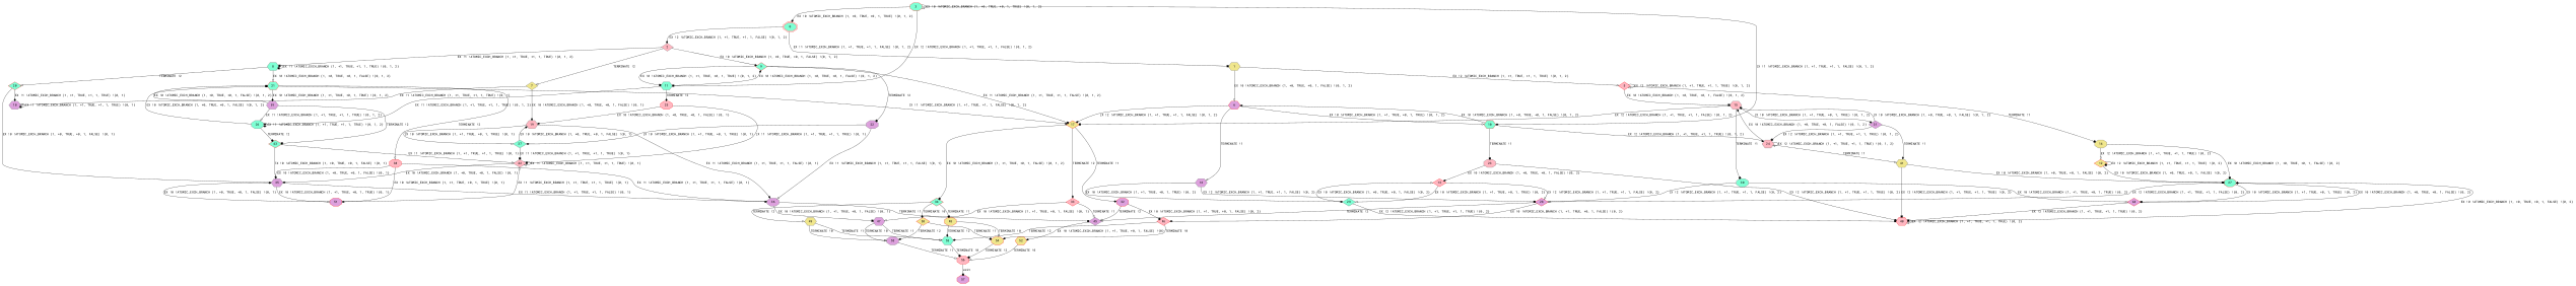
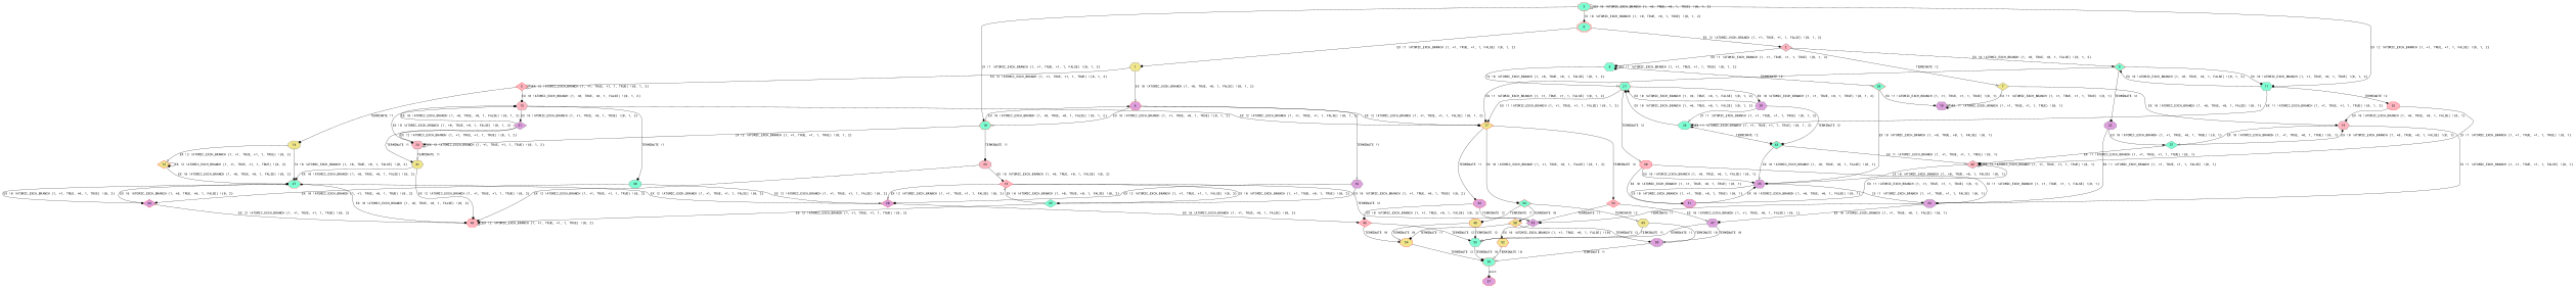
  digraph {
    fontname="Roboto Mono"
    node [color=red fillcolor=aquamarine fontname="Roboto Mono" shape=diamond style=filled]
    edge [arrowhead=onormal fontname="Roboto Mono"]
    0 [peripheries=2 shape=octagon]
    1 [color=gray40 fillcolor=khaki shape=hexagon]
    2 [color=gray40 fillcolor=lightpink]
    5 [fillcolor=lightpink]
    6 [fillcolor=plum shape=hexagon]
    7 [color=gray40 fillcolor=khaki]
    8 [color=gray40 shape=hexagon]
    9
    3 [shape=octagon]
    10 [shape=hexagon]
    11 [color=gray40 shape=hexagon]
    14 [color=gray40 fillcolor=khaki shape=octagon]
    15 [color=gray40 fillcolor=lightpink shape=hexagon]
    16 [color=gray40 fillcolor=plum shape=hexagon]
    17 [fillcolor=khaki]
    18 [color=gray40 fillcolor=plum shape=hexagon]
    19 [color=gray40 fillcolor=lightpink shape=hexagon]
    20
    21 [shape=hexagon]
    22 [color=gray40 fillcolor=plum shape=octagon]
    23 [color=gray40 fillcolor=lightpink shape=octagon]
    24 [color=gray40 fillcolor=lightpink shape=hexagon]
    25 [fillcolor=lightpink shape=octagon]
    26 [color=gray40 shape=octagon]
    12 [fillcolor=khaki]
    27 [shape=octagon]
    13 [fillcolor=lightpink]
    28 [fillcolor=plum]
    29 [color=gray40]
    30 [color=gray40 shape=octagon]
    31 [color=gray40 fillcolor=plum]
    32 [fillcolor=plum shape=octagon]
    33 [fillcolor=lightpink]
    34
    36 [color=gray40 fillcolor=plum shape=octagon]
    37 [color=gray40]
    35 [color=gray40 fillcolor=plum shape=hexagon]
    38 [fillcolor=lightpink shape=octagon]
    39 [color=gray40 fillcolor=plum shape=hexagon]
    40 [fillcolor=lightpink shape=hexagon]
    41 [color=gray40 fillcolor=khaki shape=hexagon]
    42 [color=gray40 fillcolor=lightpink]
    43
    44 [fillcolor=plum]
    45 [color=gray40 fillcolor=plum]
    46 [fillcolor=lightpink]
    47 [color=gray40 fillcolor=plum shape=hexagon]
    48 [fillcolor=khaki shape=octagon]
    49 [color=gray40 fillcolor=khaki shape=hexagon]
    50 [fillcolor=khaki]
    51 [fillcolor=plum shape=octagon]
    52 [fillcolor=khaki shape=hexagon]
    53 [color=gray40 shape=hexagon]
    54 [fillcolor=khaki shape=octagon]
    55 [color=gray40 fillcolor=plum shape=octagon]
-   56 [fillcolor=lightpink shape=octagon]
+   56 [shape=octagon]
    57 [fillcolor=plum shape=octagon]
    0 -> 1 [arrowhead=box label="EX !1 !ATOMIC_EXCH_BRANCH (1, +1, TRUE, +1, 1, FALSE) !{0, 1, 2}"]
    0 -> 2 [arrowhead=diamond label="EX !2 !ATOMIC_EXCH_BRANCH (1, +1, TRUE, +1, 1, FALSE) !{0, 1, 2}"]
    1 -> 5 [label="EX !2 !ATOMIC_EXCH_BRANCH (1, +1, TRUE, +1, 1, TRUE) !{0, 1, 2}"]
    1 -> 6 [label="EX !0 !ATOMIC_EXCH_BRANCH (1, +0, TRUE, +0, 1, FALSE) !{0, 1, 2}"]
    2 -> 7 [label="TERMINATE !2"]
    2 -> 8 [arrowhead=box label="EX !1 !ATOMIC_EXCH_BRANCH (1, +1, TRUE, +1, 1, TRUE) !{0, 1, 2}"]
    2 -> 9 [arrowhead=diamond label="EX !0 !ATOMIC_EXCH_BRANCH (1, +0, TRUE, +0, 1, FALSE) !{0, 1, 2}"]
    5 -> 5 [label="EX !2 !ATOMIC_EXCH_BRANCH (1, +1, TRUE, +1, 1, TRUE) !{0, 1, 2}"]
    5 -> 14 [arrowhead=box label="TERMINATE !1"]
    5 -> 15 [arrowhead=box label="EX !0 !ATOMIC_EXCH_BRANCH (1, +0, TRUE, +0, 1, FALSE) !{0, 1, 2}"]
    6 -> 10 [label="EX !0 !ATOMIC_EXCH_BRANCH (1, +1, TRUE, +0, 1, TRUE) !{0, 1, 2}"]
    6 -> 16 [label="TERMINATE !1"]
    6 -> 17 [arrowhead=diamond label="EX !2 !ATOMIC_EXCH_BRANCH (1, +1, TRUE, +1, 1, FALSE) !{0, 1, 2}"]
    7 -> 18 [label="EX !1 !ATOMIC_EXCH_BRANCH (1, +1, TRUE, +1, 1, TRUE) !{0, 1}"]
    7 -> 19 [arrowhead=diamond label="EX !0 !ATOMIC_EXCH_BRANCH (1, +0, TRUE, +0, 1, FALSE) !{0, 1}"]
    8 -> 8 [arrowhead=box label="EX !1 !ATOMIC_EXCH_BRANCH (1, +1, TRUE, +1, 1, TRUE) !{0, 1, 2}"]
    8 -> 20 [label="TERMINATE !2"]
    8 -> 21 [label="EX !0 !ATOMIC_EXCH_BRANCH (1, +0, TRUE, +0, 1, FALSE) !{0, 1, 2}"]
    9 -> 11 [arrowhead=box label="EX !0 !ATOMIC_EXCH_BRANCH (1, +1, TRUE, +0, 1, TRUE) !{0, 1, 2}"]
    9 -> 17 [arrowhead=box label="EX !1 !ATOMIC_EXCH_BRANCH (1, +1, TRUE, +1, 1, FALSE) !{0, 1, 2}"]
    9 -> 22 [arrowhead=box label="TERMINATE !2"]
    3 -> 0 [arrowhead=diamond label="EX !0 !ATOMIC_EXCH_BRANCH (1, +0, TRUE, +0, 1, TRUE) !{0, 1, 2}"]
    3 -> 3 [label="EX !0 !ATOMIC_EXCH_BRANCH (1, +0, TRUE, +0, 1, TRUE) !{0, 1, 2}"]
    3 -> 10 [arrowhead=diamond label="EX !1 !ATOMIC_EXCH_BRANCH (1, +1, TRUE, +1, 1, FALSE) !{0, 1, 2}"]
    3 -> 11 [arrowhead=box label="EX !2 !ATOMIC_EXCH_BRANCH (1, +1, TRUE, +1, 1, FALSE) !{0, 1, 2}"]
    10 -> 6 [arrowhead=diamond label="EX !0 !ATOMIC_EXCH_BRANCH (1, +0, TRUE, +0, 1, FALSE) !{0, 1, 2}"]
    10 -> 23 [arrowhead=box label="TERMINATE !1"]
    10 -> 24 [arrowhead=diamond label="EX !2 !ATOMIC_EXCH_BRANCH (1, +1, TRUE, +1, 1, TRUE) !{0, 1, 2}"]
    11 -> 9 [arrowhead=diamond label="EX !0 !ATOMIC_EXCH_BRANCH (1, +0, TRUE, +0, 1, FALSE) !{0, 1, 2}"]
    11 -> 25 [arrowhead=diamond label="TERMINATE !2"]
    11 -> 26 [arrowhead=diamond label="EX !1 !ATOMIC_EXCH_BRANCH (1, +1, TRUE, +1, 1, TRUE) !{0, 1, 2}"]
    14 -> 12 [label="EX !2 !ATOMIC_EXCH_BRANCH (1, +1, TRUE, +1, 1, TRUE) !{0, 2}"]
    14 -> 27 [arrowhead=box label="EX !0 !ATOMIC_EXCH_BRANCH (1, +0, TRUE, +0, 1, FALSE) !{0, 2}"]
    15 -> 17 [arrowhead=box label="EX !2 !ATOMIC_EXCH_BRANCH (1, +1, TRUE, +1, 1, FALSE) !{0, 1, 2}"]
    15 -> 30 [arrowhead=box label="TERMINATE !1"]
    15 -> 31 [arrowhead=diamond label="EX !0 !ATOMIC_EXCH_BRANCH (1, +1, TRUE, +0, 1, TRUE) !{0, 1, 2}"]
    16 -> 28 [arrowhead=box label="EX !2 !ATOMIC_EXCH_BRANCH (1, +1, TRUE, +1, 1, FALSE) !{0, 2}"]
    16 -> 29 [arrowhead=diamond label="EX !0 !ATOMIC_EXCH_BRANCH (1, +1, TRUE, +0, 1, TRUE) !{0, 2}"]
    17 -> 32 [arrowhead=diamond label="TERMINATE !1"]
    17 -> 33 [arrowhead=diamond label="TERMINATE !2"]
    17 -> 34 [arrowhead=box label="EX !0 !ATOMIC_EXCH_BRANCH (1, +1, TRUE, +0, 1, FALSE) !{0, 1, 2}"]
    18 -> 18 [arrowhead=box label="EX !1 !ATOMIC_EXCH_BRANCH (1, +1, TRUE, +1, 1, TRUE) !{0, 1}"]
    19 -> 36 [arrowhead=diamond label="EX !1 !ATOMIC_EXCH_BRANCH (1, +1, TRUE, +1, 1, FALSE) !{0, 1}"]
    19 -> 37 [label="EX !0 !ATOMIC_EXCH_BRANCH (1, +1, TRUE, +0, 1, TRUE) !{0, 1}"]
    20 -> 18 [arrowhead=diamond label="EX !1 !ATOMIC_EXCH_BRANCH (1, +1, TRUE, +1, 1, TRUE) !{0, 1}"]
    20 -> 35 [label="EX !0 !ATOMIC_EXCH_BRANCH (1, +0, TRUE, +0, 1, FALSE) !{0, 1}"]
    21 -> 17 [arrowhead=diamond label="EX !1 !ATOMIC_EXCH_BRANCH (1, +1, TRUE, +1, 1, FALSE) !{0, 1, 2}"]
    21 -> 38 [label="TERMINATE !2"]
    21 -> 39 [arrowhead=diamond label="EX !0 !ATOMIC_EXCH_BRANCH (1, +1, TRUE, +0, 1, TRUE) !{0, 1, 2}"]
    22 -> 36 [label="EX !1 !ATOMIC_EXCH_BRANCH (1, +1, TRUE, +1, 1, FALSE) !{0, 1}"]
    22 -> 37 [arrowhead=diamond label="EX !0 !ATOMIC_EXCH_BRANCH (1, +1, TRUE, +0, 1, TRUE) !{0, 1}"]
    23 -> 13 [arrowhead=diamond label="EX !0 !ATOMIC_EXCH_BRANCH (1, +0, TRUE, +0, 1, FALSE) !{0, 2}"]
    23 -> 40 [arrowhead=diamond label="EX !2 !ATOMIC_EXCH_BRANCH (1, +1, TRUE, +1, 1, TRUE) !{0, 2}"]
    24 -> 15 [arrowhead=diamond label="EX !0 !ATOMIC_EXCH_BRANCH (1, +0, TRUE, +0, 1, FALSE) !{0, 1, 2}"]
    24 -> 24 [label="EX !2 !ATOMIC_EXCH_BRANCH (1, +1, TRUE, +1, 1, TRUE) !{0, 1, 2}"]
    24 -> 41 [label="TERMINATE !1"]
    25 -> 19 [arrowhead=diamond label="EX !0 !ATOMIC_EXCH_BRANCH (1, +0, TRUE, +0, 1, FALSE) !{0, 1}"]
    25 -> 42 [arrowhead=box label="EX !1 !ATOMIC_EXCH_BRANCH (1, +1, TRUE, +1, 1, TRUE) !{0, 1}"]
    26 -> 21 [arrowhead=box label="EX !0 !ATOMIC_EXCH_BRANCH (1, +0, TRUE, +0, 1, FALSE) !{0, 1, 2}"]
    26 -> 26 [arrowhead=diamond label="EX !1 !ATOMIC_EXCH_BRANCH (1, +1, TRUE, +1, 1, TRUE) !{0, 1, 2}"]
    26 -> 43 [arrowhead=box label="TERMINATE !2"]
    12 -> 12 [arrowhead=box label="EX !2 !ATOMIC_EXCH_BRANCH (1, +1, TRUE, +1, 1, TRUE) !{0, 2}"]
    12 -> 27 [arrowhead=box label="EX !0 !ATOMIC_EXCH_BRANCH (1, +0, TRUE, +0, 1, FALSE) !{0, 2}"]
    27 -> 28 [label="EX !2 !ATOMIC_EXCH_BRANCH (1, +1, TRUE, +1, 1, FALSE) !{0, 2}"]
    27 -> 44 [arrowhead=box label="EX !0 !ATOMIC_EXCH_BRANCH (1, +1, TRUE, +0, 1, TRUE) !{0, 2}"]
    13 -> 28 [label="EX !2 !ATOMIC_EXCH_BRANCH (1, +1, TRUE, +1, 1, FALSE) !{0, 2}"]
    13 -> 29 [label="EX !0 !ATOMIC_EXCH_BRANCH (1, +1, TRUE, +0, 1, TRUE) !{0, 2}"]
-   28 -> 45 [label="TERMINATE !2"]
+   13 -> 45 [label="TERMINATE !2"]
    28 -> 46 [arrowhead=diamond label="EX !0 !ATOMIC_EXCH_BRANCH (1, +1, TRUE, +0, 1, FALSE) !{0, 2}"]
    29 -> 13 [label="EX !0 !ATOMIC_EXCH_BRANCH (1, +0, TRUE, +0, 1, FALSE) !{0, 2}"]
    29 -> 40 [arrowhead=box label="EX !2 !ATOMIC_EXCH_BRANCH (1, +1, TRUE, +1, 1, TRUE) !{0, 2}"]
    30 -> 28 [label="EX !2 !ATOMIC_EXCH_BRANCH (1, +1, TRUE, +1, 1, FALSE) !{0, 2}"]
-   30 -> 44 [label="EX !0 !ATOMIC_EXCH_BRANCH (1, +1, TRUE, +0, 1, TRUE) !{0, 2}"]
+   30 -> 44 [arrowhead=diamond label="EX !0 !ATOMIC_EXCH_BRANCH (1, +1, TRUE, +0, 1, TRUE) !{0, 2}"]
    31 -> 15 [arrowhead=box label="EX !0 !ATOMIC_EXCH_BRANCH (1, +0, TRUE, +0, 1, FALSE) !{0, 1, 2}"]
    31 -> 24 [arrowhead=box label="EX !2 !ATOMIC_EXCH_BRANCH (1, +1, TRUE, +1, 1, TRUE) !{0, 1, 2}"]
    31 -> 41 [arrowhead=diamond label="TERMINATE !1"]
    32 -> 45 [label="TERMINATE !2"]
    32 -> 46 [arrowhead=box label="EX !0 !ATOMIC_EXCH_BRANCH (1, +1, TRUE, +0, 1, FALSE) !{0, 2}"]
    33 -> 45 [label="TERMINATE !1"]
    33 -> 47 [label="EX !0 !ATOMIC_EXCH_BRANCH (1, +1, TRUE, +0, 1, FALSE) !{0, 1}"]
    34 -> 48 [arrowhead=box label="TERMINATE !1"]
    34 -> 49 [label="TERMINATE !2"]
    34 -> 50 [arrowhead=diamond label="TERMINATE !0"]
    36 -> 45 [arrowhead=box label="TERMINATE !1"]
    36 -> 47 [arrowhead=box label="EX !0 !ATOMIC_EXCH_BRANCH (1, +1, TRUE, +0, 1, FALSE) !{0, 1}"]
    37 -> 19 [arrowhead=diamond label="EX !0 !ATOMIC_EXCH_BRANCH (1, +0, TRUE, +0, 1, FALSE) !{0, 1}"]
    37 -> 42 [arrowhead=box label="EX !1 !ATOMIC_EXCH_BRANCH (1, +1, TRUE, +1, 1, TRUE) !{0, 1}"]
    35 -> 36 [arrowhead=diamond label="EX !1 !ATOMIC_EXCH_BRANCH (1, +1, TRUE, +1, 1, FALSE) !{0, 1}"]
    35 -> 51 [label="EX !0 !ATOMIC_EXCH_BRANCH (1, +1, TRUE, +0, 1, TRUE) !{0, 1}"]
    38 -> 36 [label="EX !1 !ATOMIC_EXCH_BRANCH (1, +1, TRUE, +1, 1, FALSE) !{0, 1}"]
    38 -> 35 [arrowhead=diamond label="EX !0 !ATOMIC_EXCH_BRANCH (1, +0, TRUE, +0, 1, FALSE) !{0, 1}"]
    38 -> 51 [arrowhead=diamond label="EX !0 !ATOMIC_EXCH_BRANCH (1, +1, TRUE, +0, 1, TRUE) !{0, 1}"]
    39 -> 21 [arrowhead=box label="EX !0 !ATOMIC_EXCH_BRANCH (1, +0, TRUE, +0, 1, FALSE) !{0, 1, 2}"]
    39 -> 26 [label="EX !1 !ATOMIC_EXCH_BRANCH (1, +1, TRUE, +1, 1, TRUE) !{0, 1, 2}"]
    39 -> 43 [arrowhead=box label="TERMINATE !2"]
    40 -> 27 [arrowhead=diamond label="EX !0 !ATOMIC_EXCH_BRANCH (1, +0, TRUE, +0, 1, FALSE) !{0, 2}"]
    40 -> 40 [label="EX !2 !ATOMIC_EXCH_BRANCH (1, +1, TRUE, +1, 1, TRUE) !{0, 2}"]
    41 -> 27 [arrowhead=diamond label="EX !0 !ATOMIC_EXCH_BRANCH (1, +0, TRUE, +0, 1, FALSE) !{0, 2}"]
    41 -> 40 [arrowhead=box label="EX !2 !ATOMIC_EXCH_BRANCH (1, +1, TRUE, +1, 1, TRUE) !{0, 2}"]
    42 -> 35 [arrowhead=diamond label="EX !0 !ATOMIC_EXCH_BRANCH (1, +0, TRUE, +0, 1, FALSE) !{0, 1}"]
    42 -> 42 [label="EX !1 !ATOMIC_EXCH_BRANCH (1, +1, TRUE, +1, 1, TRUE) !{0, 1}"]
    43 -> 35 [label="EX !0 !ATOMIC_EXCH_BRANCH (1, +0, TRUE, +0, 1, FALSE) !{0, 1}"]
    43 -> 42 [label="EX !1 !ATOMIC_EXCH_BRANCH (1, +1, TRUE, +1, 1, TRUE) !{0, 1}"]
    44 -> 27 [arrowhead=diamond label="EX !0 !ATOMIC_EXCH_BRANCH (1, +0, TRUE, +0, 1, FALSE) !{0, 2}"]
    44 -> 40 [arrowhead=box label="EX !2 !ATOMIC_EXCH_BRANCH (1, +1, TRUE, +1, 1, TRUE) !{0, 2}"]
    45 -> 52 [arrowhead=diamond label="EX !0 !ATOMIC_EXCH_BRANCH (1, +1, TRUE, +0, 1, FALSE) !{0}"]
    46 -> 53 [arrowhead=diamond label="TERMINATE !2"]
    46 -> 54 [arrowhead=diamond label="TERMINATE !0"]
    47 -> 53 [label="TERMINATE !1"]
    47 -> 55 [label="TERMINATE !0"]
    48 -> 53 [arrowhead=diamond label="TERMINATE !2"]
    48 -> 54 [label="TERMINATE !0"]
    49 -> 53 [label="TERMINATE !1"]
    49 -> 55 [label="TERMINATE !0"]
    50 -> 54 [arrowhead=box label="TERMINATE !1"]
    50 -> 55 [arrowhead=diamond label="TERMINATE !2"]
    51 -> 35 [arrowhead=diamond label="EX !0 !ATOMIC_EXCH_BRANCH (1, +0, TRUE, +0, 1, FALSE) !{0, 1}"]
    51 -> 42 [label="EX !1 !ATOMIC_EXCH_BRANCH (1, +1, TRUE, +1, 1, TRUE) !{0, 1}"]
    52 -> 56 [label="TERMINATE !0"]
    53 -> 56 [arrowhead=box label="TERMINATE !0"]
    54 -> 56 [arrowhead=box label="TERMINATE !2"]
    55 -> 56 [label="TERMINATE !1"]
    56 -> 57 [arrowhead=box label=exit]
  }
